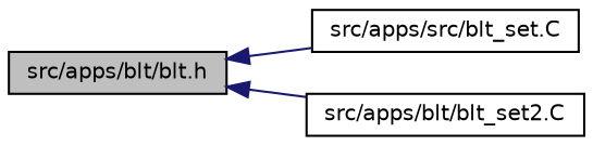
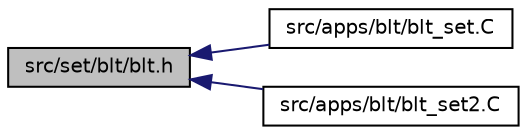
  digraph {
    rankdir=LR
    node [color=black fillcolor=white fontname=Helvetica fontsize=10 shape=record style=filled]
    edge [color=midnightblue dir=back fontname=Helvetica fontsize=10 labelfontname=Helvetica labelfontsize=10 style=solid]
-   n1 [fillcolor=grey75 fontcolor=black height=0.2 label="src/apps/blt/blt.h" width=0.4]
-   n2 [height=0.2 label="src/apps/src/blt_set.C" width=0.4]
+   n1 [fillcolor=grey75 fontcolor=black height=0.2 label="src/set/blt/blt.h" width=0.4]
+   n2 [height=0.2 label="src/apps/blt/blt_set.C" width=0.4]
    n3 [height=0.2 label="src/apps/blt/blt_set2.C" width=0.4]
    n1 -> n2
    n1 -> n3
  }
